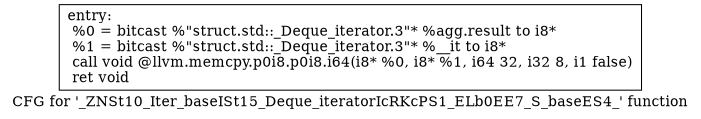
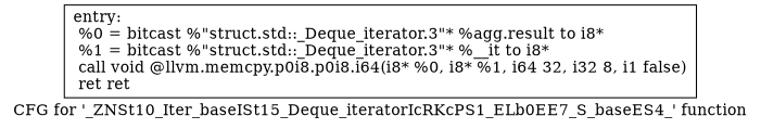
  digraph {
    label="CFG for '_ZNSt10_Iter_baseISt15_Deque_iteratorIcRKcPS1_ELb0EE7_S_baseES4_' function"
-   n1 [label="{entry:\l  %0 = bitcast %\"struct.std::_Deque_iterator.3\"* %agg.result to i8*\l  %1 = bitcast %\"struct.std::_Deque_iterator.3\"* %__it to i8*\l  call void @llvm.memcpy.p0i8.p0i8.i64(i8* %0, i8* %1, i64 32, i32 8, i1 false)\l  ret void\l}" shape=record]
+   n1 [label="{entry:\l  %0 = bitcast %\"struct.std::_Deque_iterator.3\"* %agg.result to i8*\l  %1 = bitcast %\"struct.std::_Deque_iterator.3\"* %__it to i8*\l  call void @llvm.memcpy.p0i8.p0i8.i64(i8* %0, i8* %1, i64 32, i32 8, i1 false)\l  ret ret\l}" shape=record]
  }
